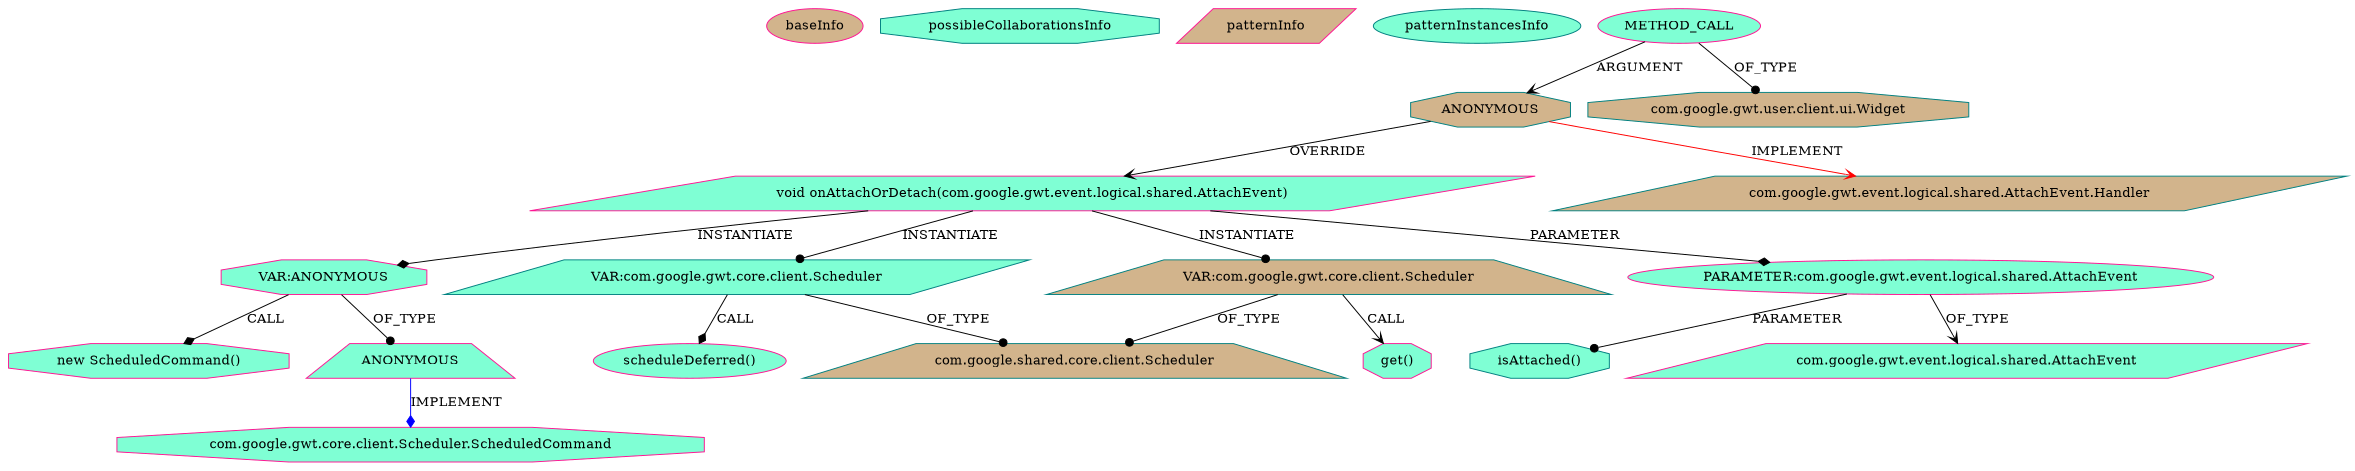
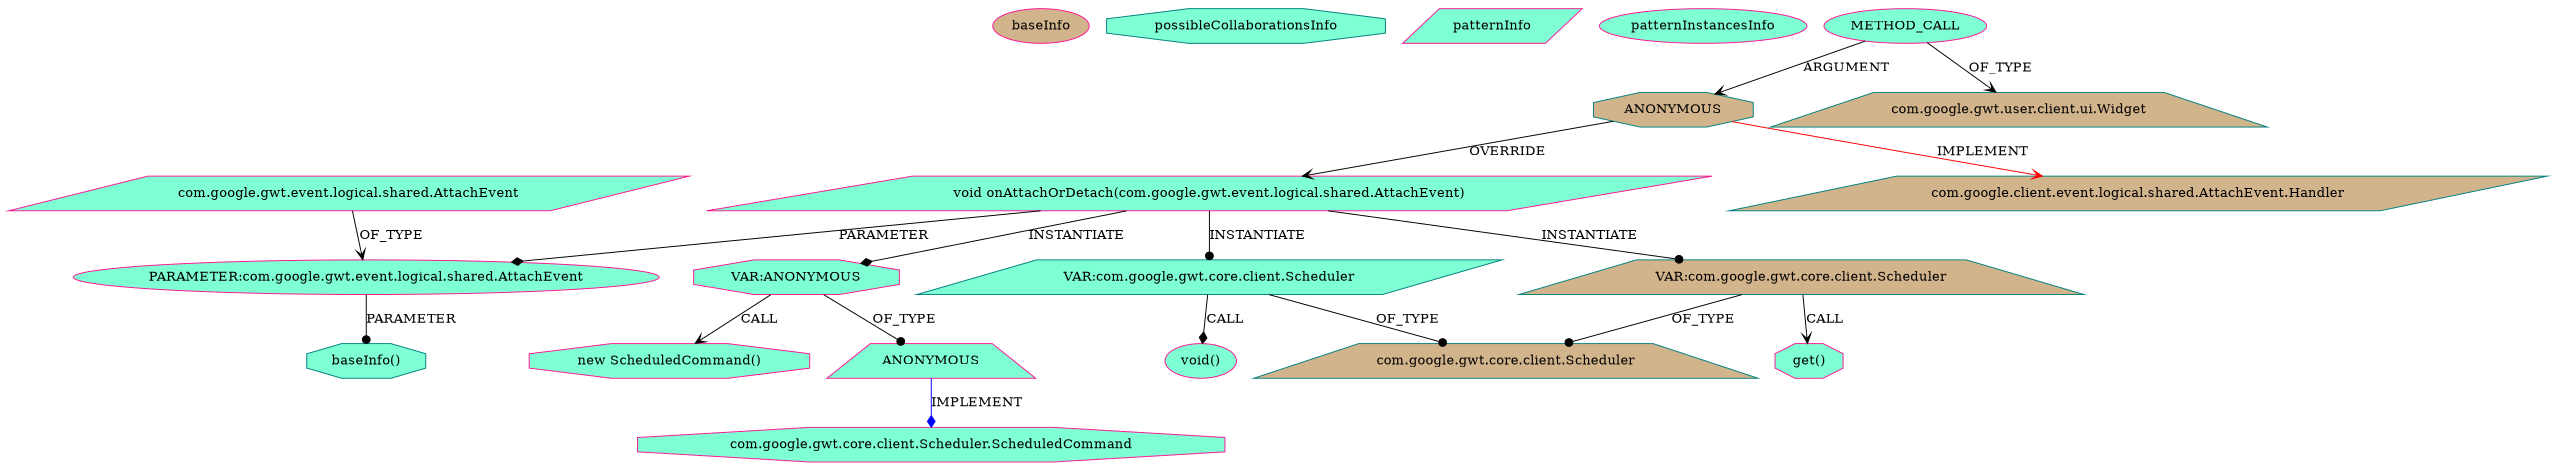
  digraph {
    node [color=deeppink fillcolor=aquamarine shape=octagon style=filled isFrameworkType=false]
    edge [arrowhead=dot]
    baseInfo [category=pattern fillcolor=tan graphId=710 isAnonymous=true possibleRelation=true shape=ellipse isFrameworkType=""]
    possibleCollaborationsInfo [0="710~INSTANTIATION-OVERRIDING_METHOD_DECLARATION-~com.google.gwt.event.logical.shared.AttachEvent.Handler ~com.google.gwt.core.client.Scheduler.ScheduledCommand ~true~true" color=teal isFrameworkType=""]
-   patternInfo [fillcolor=tan frequency=4.0 patternRootClient=0 shape=parallelogram isFrameworkType=""]
-   patternInstancesInfo [0="lambourg-WebGallery~/lambourg-WebGallery/WebGallery-master/client/src/com/lambourg/webgallery/client/folderview/FolderView.java~void FolderView()~3533" 1="lambourg-WebGallery~/lambourg-WebGallery/WebGallery-master/client/src/com/lambourg/webgallery/client/widgets/TitleBarIcon.java~void TitleBarIcon(com.google.gwt.resources.client.ImageResource,com.google.gwt.resources.client.ImageResource)~3592" 2="lambourg-WebGallery~/lambourg-WebGallery/WebGallery-master/client/src/com/lambourg/webgallery/client/folderview/NavItem.java~void NavItem(com.google.gwt.xml.client.Element,int)~3515" 3="ghillairet-gef-gwt~/ghillairet-gef-gwt/gef-gwt-master/src/main/java/org/eclipse/swt/widgets/Canvas.java~void Canvas(main.java.org.eclipse.swt.widgets.Composite,int)~1361" color=teal shape=ellipse isFrameworkType=""]
+   patternInfo [frequency=4.0 patternRootClient=0 shape=parallelogram isFrameworkType=""]
+   patternInstancesInfo [0="lambourg-WebGallery~/lambourg-WebGallery/WebGallery-master/client/src/com/lambourg/webgallery/client/folderview/FolderView.java~void FolderView()~3533" 1="lambourg-WebGallery~/lambourg-WebGallery/WebGallery-master/client/src/com/lambourg/webgallery/client/widgets/TitleBarIcon.java~void TitleBarIcon(com.google.gwt.resources.client.ImageResource,com.google.gwt.resources.client.ImageResource)~3592" 2="lambourg-WebGallery~/lambourg-WebGallery/WebGallery-master/client/src/com/lambourg/webgallery/client/folderview/NavItem.java~void NavItem(com.google.gwt.xml.client.Element,int)~3515" 3="ghillairet-gef-gwt~/ghillairet-gef-gwt/gef-gwt-master/src/main/java/org/eclipse/swt/widgets/Canvas.java~void Canvas(main.java.org.eclipse.swt.widgets.Composite,int)~1361" shape=ellipse isFrameworkType=""]
    n5 [label="new ScheduledCommand()" vertexType=CONSTRUCTOR_CALL]
    n6 [label="VAR:ANONYMOUS" vertexType=VARIABLE_EXPRESION]
    n7 [label=ANONYMOUS shape=trapezium vertexType=REFERENCE_ANONYMOUS_DECLARATION]
    n8 [label="com.google.gwt.core.client.Scheduler.ScheduledCommand" vertexType=FRAMEWORK_INTERFACE_TYPE]
    n9 [label="void onAttachOrDetach(com.google.gwt.event.logical.shared.AttachEvent)" shape=parallelogram vertexType=OVERRIDING_METHOD_DECLARATION]
    n10 [color=teal label="VAR:com.google.gwt.core.client.Scheduler" shape=parallelogram vertexType=VARIABLE_EXPRESION]
    n11 [color=teal fillcolor=tan label="VAR:com.google.gwt.core.client.Scheduler" shape=trapezium vertexType=VARIABLE_EXPRESION]
    n12 [label="PARAMETER:com.google.gwt.event.logical.shared.AttachEvent" shape=ellipse vertexType=PARAMETER_DECLARATION]
-   n13 [label="scheduleDeferred()" shape=ellipse vertexType=INSIDE_CALL]
-   n14 [color=teal fillcolor=tan label="com.google.shared.core.client.Scheduler" shape=trapezium vertexType=FRAMEWORK_CLASS_TYPE]
+   n13 [label="void()" shape=ellipse vertexType=INSIDE_CALL]
+   n14 [color=teal fillcolor=tan label="com.google.gwt.core.client.Scheduler" shape=trapezium vertexType=FRAMEWORK_CLASS_TYPE]
    n15 [label="get()" vertexType=INSIDE_CALL]
-   n16 [color=teal label="isAttached()" vertexType=INSIDE_CALL]
+   n16 [color=teal label="baseInfo()" vertexType=INSIDE_CALL]
    n17 [label="com.google.gwt.event.logical.shared.AttachEvent" shape=parallelogram vertexType=FRAMEWORK_CLASS_TYPE]
    n18 [color=teal fillcolor=tan label=ANONYMOUS vertexType=ROOT_ANONYMOUS_DECLARATION]
-   n19 [color=teal fillcolor=tan label="com.google.gwt.event.logical.shared.AttachEvent.Handler" shape=parallelogram vertexType=FRAMEWORK_INTERFACE_TYPE]
+   n19 [color=teal fillcolor=tan label="com.google.client.event.logical.shared.AttachEvent.Handler" shape=parallelogram vertexType=FRAMEWORK_INTERFACE_TYPE]
    n20 [label=METHOD_CALL shape=ellipse vertexType=OUTSIDE_CALL]
-   n21 [color=teal fillcolor=tan label="com.google.gwt.user.client.ui.Widget" vertexType=FRAMEWORK_CLASS_TYPE]
-   n6 -> n5 [arrowhead=diamond label=CALL]
+   n21 [color=teal fillcolor=tan label="com.google.gwt.user.client.ui.Widget" shape=trapezium vertexType=FRAMEWORK_CLASS_TYPE]
+   n6 -> n5 [arrowhead=vee label=CALL]
    n6 -> n7 [label=OF_TYPE]
    n7 -> n8 [arrowhead=diamond color=blue label=IMPLEMENT]
    n9 -> n6 [arrowhead=diamond label=INSTANTIATE]
    n9 -> n10 [label=INSTANTIATE]
    n9 -> n11 [label=INSTANTIATE]
    n9 -> n12 [arrowhead=diamond label=PARAMETER]
    n10 -> n13 [arrowhead=diamond label=CALL]
    n10 -> n14 [label=OF_TYPE]
    n11 -> n14 [label=OF_TYPE]
    n11 -> n15 [arrowhead=vee label=CALL]
    n12 -> n16 [label=PARAMETER]
-   n12 -> n17 [arrowhead=vee label=OF_TYPE]
+   n17 -> n12 [arrowhead=vee label=OF_TYPE]
    n18 -> n9 [arrowhead=vee label=OVERRIDE]
    n18 -> n19 [arrowhead=vee color=red label=IMPLEMENT]
    n20 -> n18 [arrowhead=vee label=ARGUMENT]
-   n20 -> n21 [label=OF_TYPE]
+   n20 -> n21 [arrowhead=vee label=OF_TYPE]
  }
